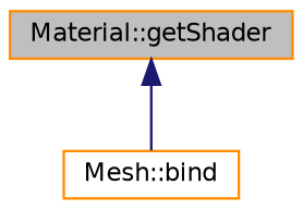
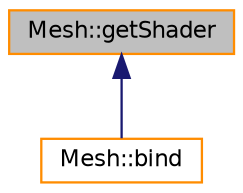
  digraph {
    rankdir=TB
    node [color=darkorange fontname=Helvetica fontsize=10 shape=record style=filled]
-   n1 [fillcolor=grey75 fontcolor=black height=0.2 label="Material::getShader" width=0.4]
+   n1 [fillcolor=grey75 fontcolor=black height=0.2 label="Mesh::getShader" width=0.4]
    n2 [fillcolor=white height=0.2 label="Mesh::bind" width=0.4]
    n1 -> n2 [color=midnightblue dir=back fontname=Helvetica fontsize=10 labelfontname=Helvetica labelfontsize=10 style=solid]
  }
